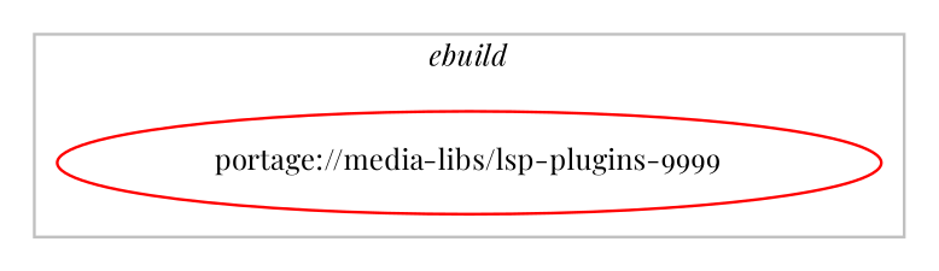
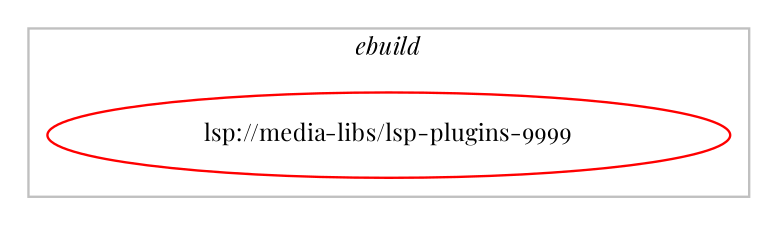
  digraph {
    compound=true
    concentrate=true
    fontname="Playfair Display"
    fontsize=10
    newrank=true
    rankdir=LR
    ranksep=1.5
-   n1 [color=red fontname="Playfair Display" fontsize=10 label="portage://media-libs/lsp-plugins-9999" width=4]
+   n1 [color=red fontname="Playfair Display" fontsize=10 label="lsp://media-libs/lsp-plugins-9999" width=4]
    subgraph cluster_1 {
      color=gray
      label=<<i>ebuild</i>>
      n1
    }
    subgraph cluster_2 {
      color=gray
      label=<<i>dependencies</i>>
      subgraph cluster_3 {
        color=gray
        fillcolor="#eeeeee"
        label=<<i>compile</i>>
        style=filled
      }
      subgraph cluster_4 {
        color=gray
        fillcolor="#eeeeee"
        label=<<i>compile and run</i>>
        style=filled
      }
      subgraph cluster_5 {
        color=gray
        fillcolor="#eeeeee"
        label=<<i>run</i>>
        style=filled
      }
    }
    subgraph cluster_6 {
      color=gray
      label=<<i>candidates</i>>
      rank=same
    }
  }
